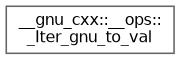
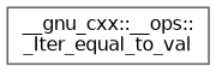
  digraph {
    rankdir=LR
-   n1 [color=grey40 fillcolor=white fontname=Helvetica fontsize=10 height=0.2 label="__gnu_cxx::__ops::\l_Iter_gnu_to_val" shape=box style=filled width=0.4]
+   n1 [color=grey40 fillcolor=white fontname=Helvetica fontsize=10 height=0.2 label="__gnu_cxx::__ops::\l_Iter_equal_to_val" shape=box style=filled width=0.4]
  }
